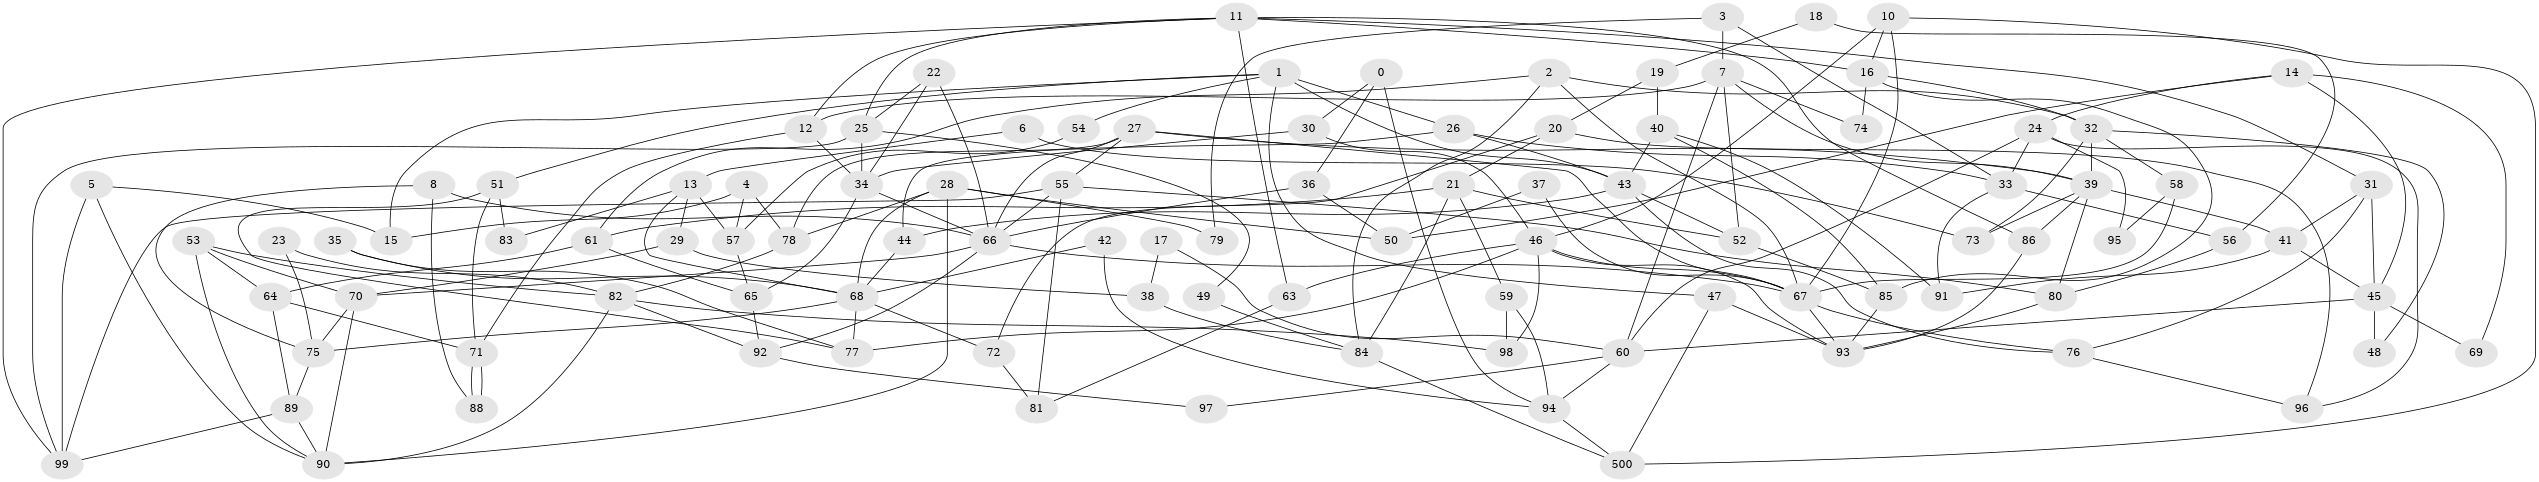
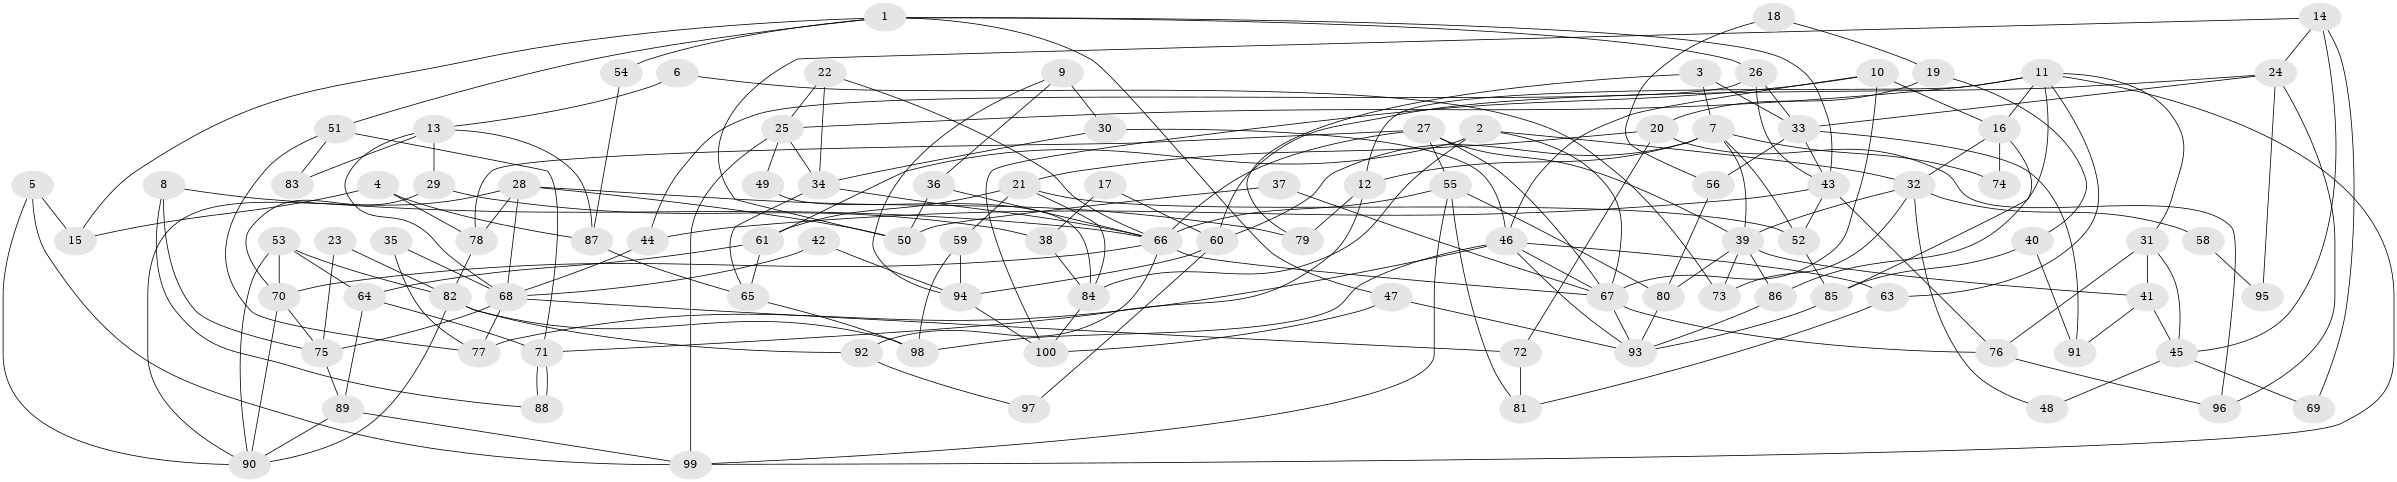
  graph {
    node [color=gray90 style=filled]
    1
    15
    26
    43
    47
    51
    54
    33
    44
    52
    76
-   100 [label=500]
+   100
    93
    71
    83
    77
-   57
+   57 [label=87]
    2
    32
    61
    67
    84
    73
    39
    48
    58
    65
    64
    3
    7
    79
    12
    60
    74
    56
    91
    4
    78
    82
    5
    90
    99
    6
    13
    29
    68
    86
    41
    80
    85
    94
    97
    8
    66
    75
    88
    70
    92
    89
-   9 [label=0]
+   9
    30
    36
    46
    34
    50
    10
    16
    63
    98
    11
    25
    31
    49
    45
    81
    38
    72
    14
    24
    69
    96
    95
    17
    18
    19
    20
    40
    21
    59
    22
    23
    27
    55
    28
    35
    37
    42
    53
    1 -- 15
    1 -- 26
    1 -- 43
    1 -- 47
    1 -- 51
    1 -- 54
    26 -- 43
    26 -- 33
    26 -- 44
    43 -- 44
    43 -- 52
    43 -- 76
    47 -- 100
    47 -- 93
    51 -- 71
    51 -- 83
    51 -- 77
    54 -- 57
-   40 -- 43
+   33 -- 43
    33 -- 56
    33 -- 91
    44 -- 68
    52 -- 85
    76 -- 96
    71 -- 88
    71 -- 88
    57 -- 65
    2 -- 32
    2 -- 61
    2 -- 67
    2 -- 84
    32 -- 73
    32 -- 39
    32 -- 48
    32 -- 58
    61 -- 65
    61 -- 64
    67 -- 76
    67 -- 93
    84 -- 100
    39 -- 73
    39 -- 86
    39 -- 41
    39 -- 80
-   58 -- 67
    58 -- 95
-   65 -- 92
+   65 -- 98
    64 -- 71
    64 -- 89
    3 -- 33
    3 -- 7
    3 -- 79
    7 -- 52
    7 -- 39
    7 -- 12
    7 -- 60
    7 -- 74
    12 -- 71
-   12 -- 34
+   12 -- 79
    60 -- 94
    60 -- 97
    56 -- 80
    4 -- 15
    4 -- 57
    4 -- 78
    78 -- 82
    82 -- 90
    82 -- 92
    82 -- 98
    5 -- 15
    5 -- 90
    5 -- 99
    6 -- 73
    6 -- 13
    13 -- 83
    13 -- 57
    13 -- 29
    13 -- 68
    29 -- 70
    29 -- 38
    68 -- 77
    68 -- 75
    68 -- 72
    86 -- 93
    41 -- 91
    41 -- 45
    80 -- 93
    85 -- 93
    94 -- 100
    8 -- 66
    8 -- 75
    8 -- 88
    66 -- 67
    66 -- 70
    66 -- 92
    75 -- 89
    70 -- 90
    70 -- 75
    92 -- 97
    89 -- 90
    89 -- 99
    9 -- 94
    9 -- 30
    9 -- 36
    30 -- 46
    30 -- 34
    36 -- 66
    36 -- 50
    46 -- 93
    46 -- 77
    46 -- 67
    46 -- 63
    46 -- 98
    34 -- 65
    34 -- 66
    10 -- 100
    10 -- 67
    10 -- 46
    10 -- 16
    16 -- 32
    16 -- 74
    16 -- 85
    63 -- 81
    11 -- 12
    11 -- 99
    11 -- 86
    11 -- 16
    11 -- 63
    11 -- 25
    11 -- 31
    25 -- 99
    25 -- 34
    25 -- 49
    31 -- 76
    31 -- 41
    31 -- 45
    49 -- 84
    45 -- 48
-   45 -- 60
    45 -- 69
    38 -- 84
    72 -- 81
    14 -- 50
    14 -- 45
    14 -- 24
    14 -- 69
    24 -- 33
    24 -- 60
    24 -- 96
    24 -- 95
    17 -- 60
    17 -- 38
    18 -- 56
    18 -- 19
    19 -- 20
    19 -- 40
    20 -- 72
    20 -- 96
    20 -- 21
    40 -- 91
    40 -- 85
    21 -- 52
    21 -- 61
    21 -- 84
    21 -- 59
    59 -- 94
    59 -- 98
    22 -- 66
    22 -- 34
    22 -- 25
    23 -- 82
    23 -- 75
    27 -- 67
    27 -- 39
    27 -- 78
    27 -- 66
    27 -- 55
    55 -- 99
    55 -- 80
    55 -- 66
    55 -- 81
    28 -- 79
    28 -- 78
    28 -- 90
    28 -- 68
    28 -- 50
    35 -- 77
    35 -- 68
    37 -- 67
    37 -- 50
    42 -- 68
    42 -- 94
    53 -- 64
    53 -- 82
    53 -- 90
    53 -- 70
  }
